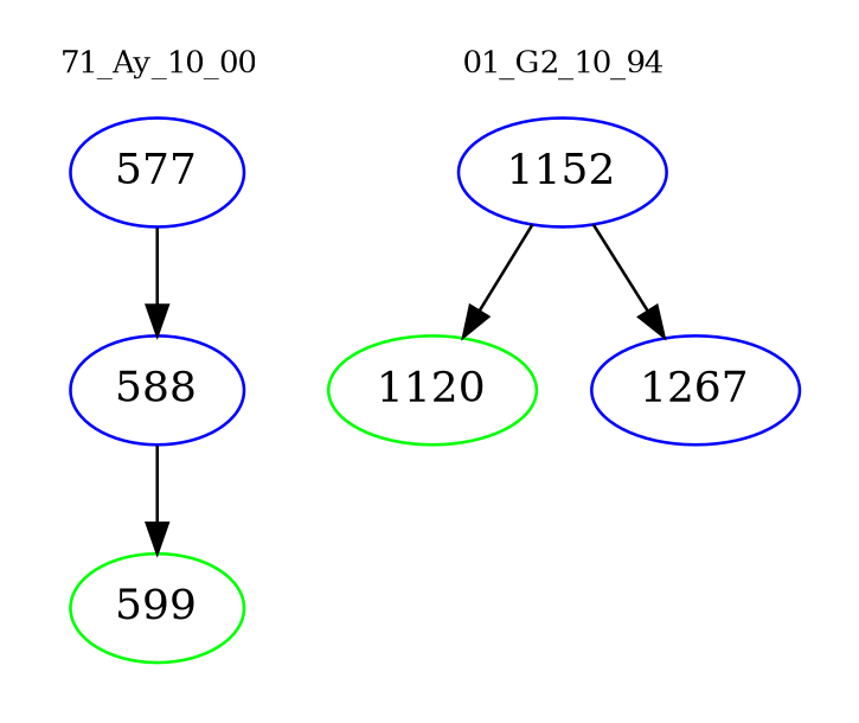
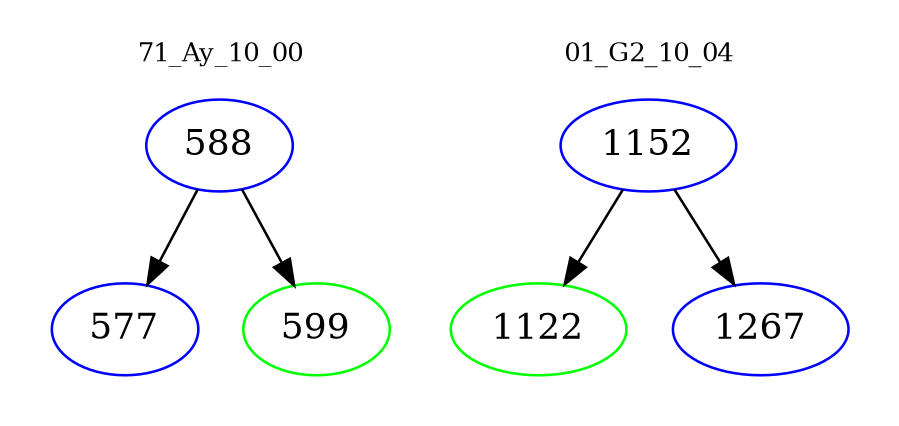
  digraph {
    node [color=blue]
    edge [color=black]
    n1 [label=588]
    n2 [label=577]
    n3 [color=green label=599]
    n4 [label=1152]
-   n5 [color=green label=1120]
+   n5 [color=green label=1122]
    n6 [label=1267]
    subgraph cluster_1 {
      color=white
      fontsize=10
      label="71_Ay_10_00"
      n1
      n2
      n3
    }
    subgraph cluster_2 {
      color=white
      fontsize=10
-     label="01_G2_10_94"
+     label="01_G2_10_04"
      n4
      n5
      n6
    }
-   n2 -> n1
+   n1 -> n2
    n1 -> n3
    n4 -> n5
    n4 -> n6
  }
